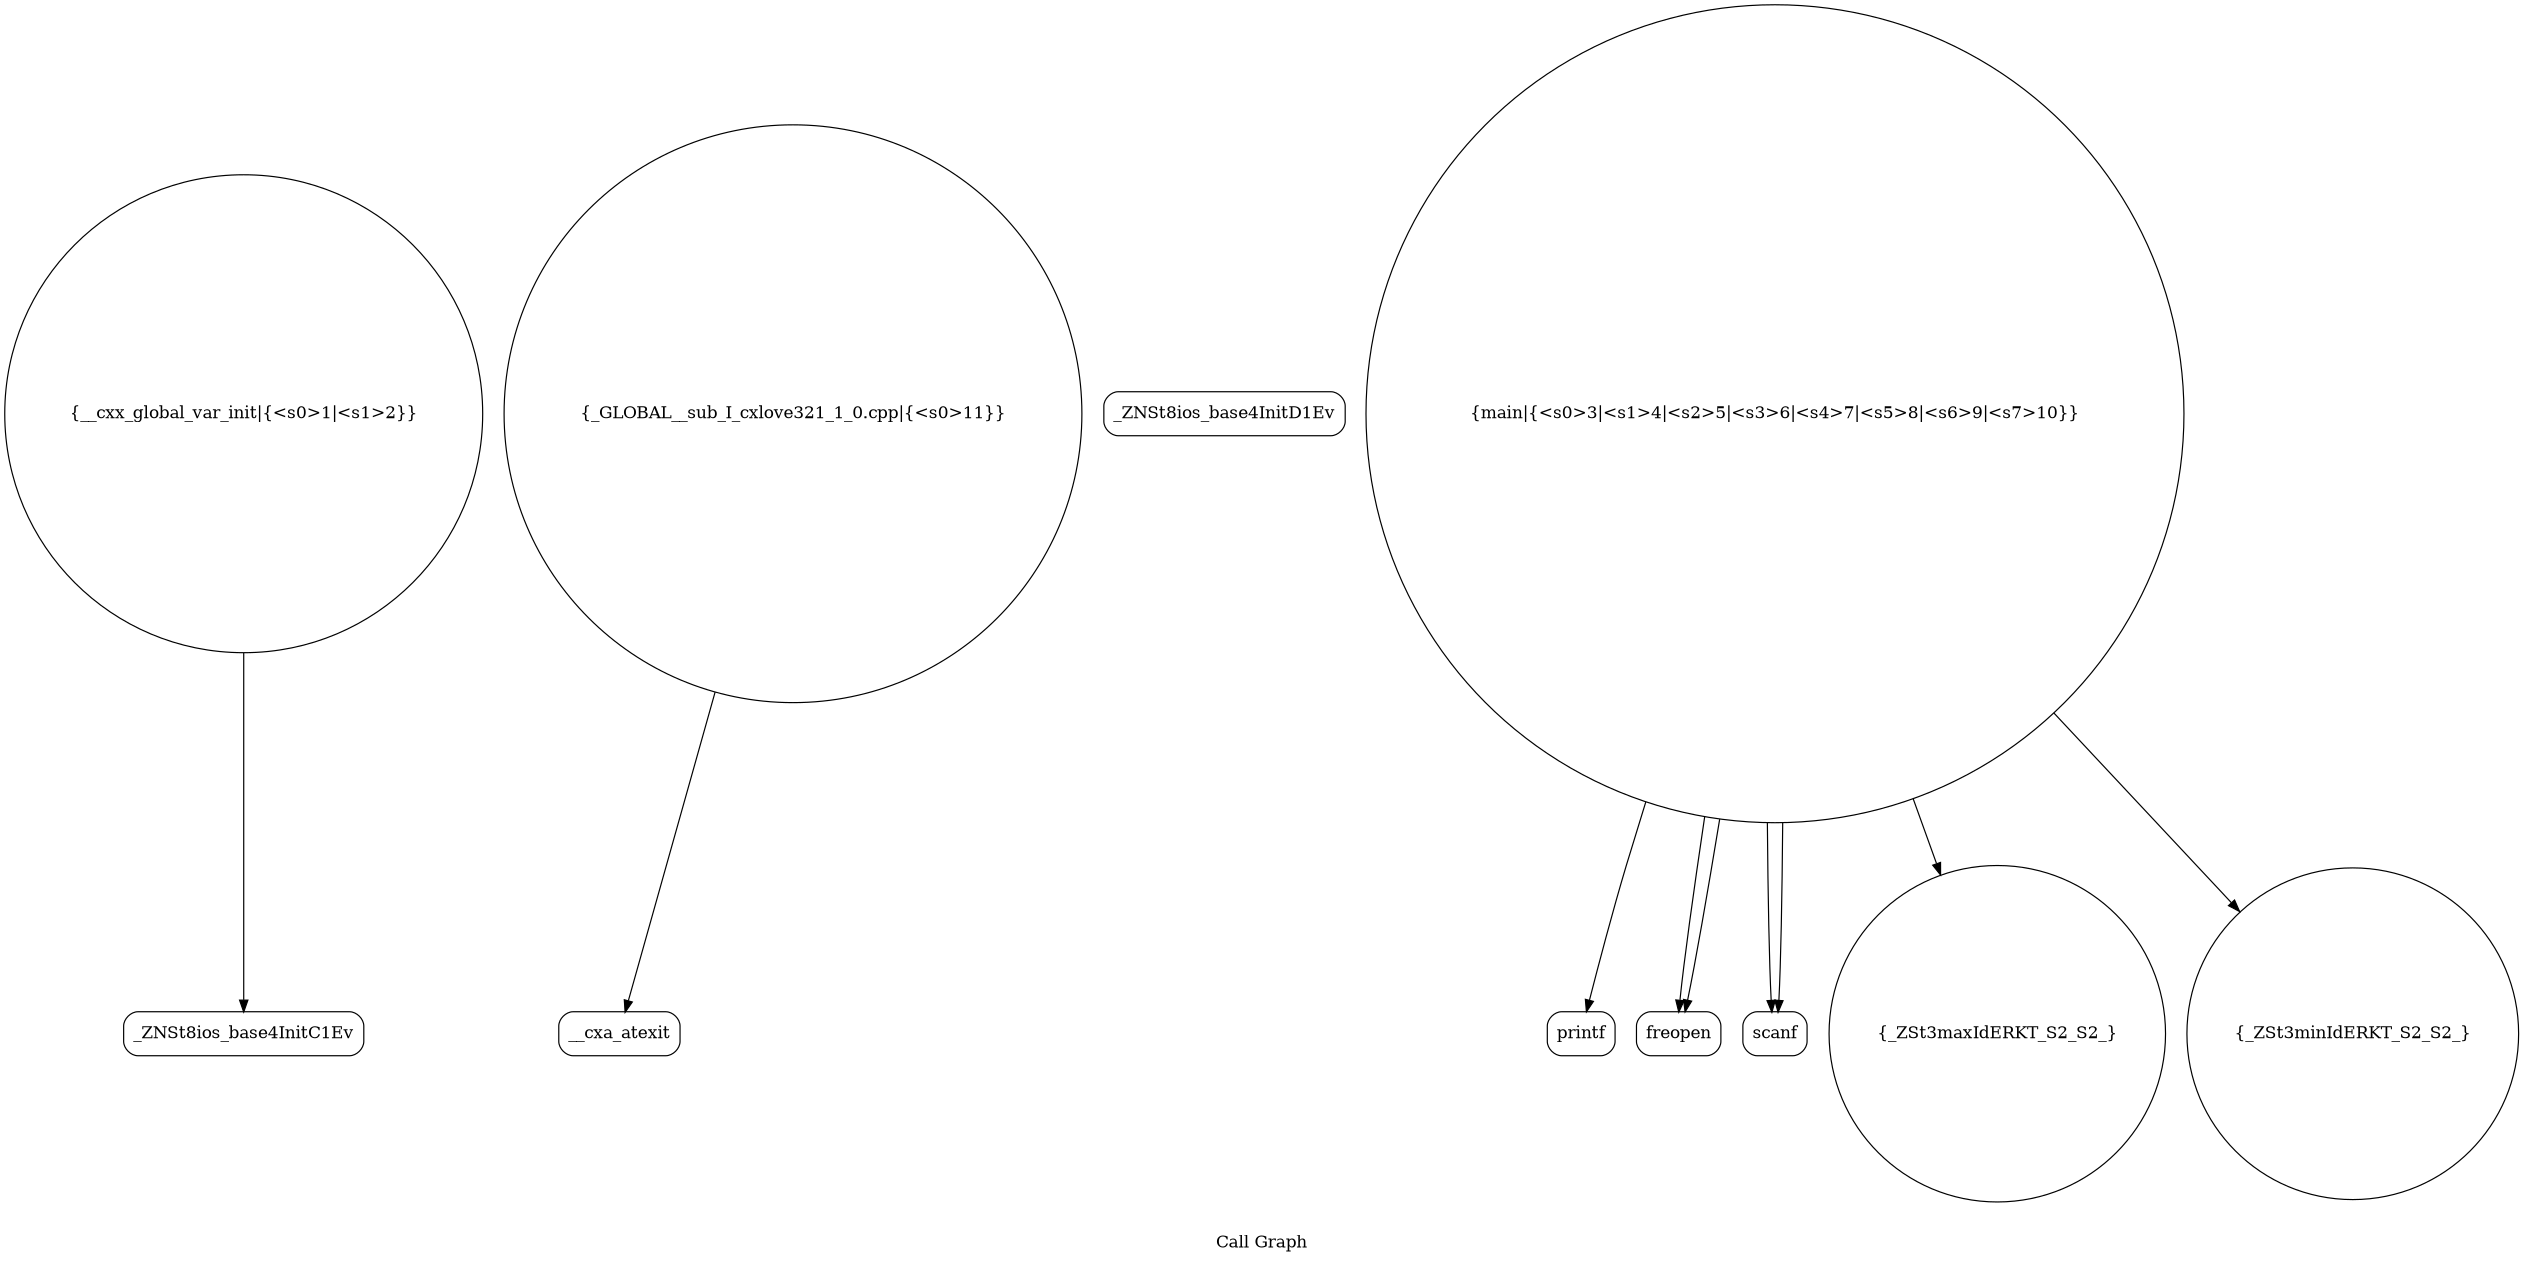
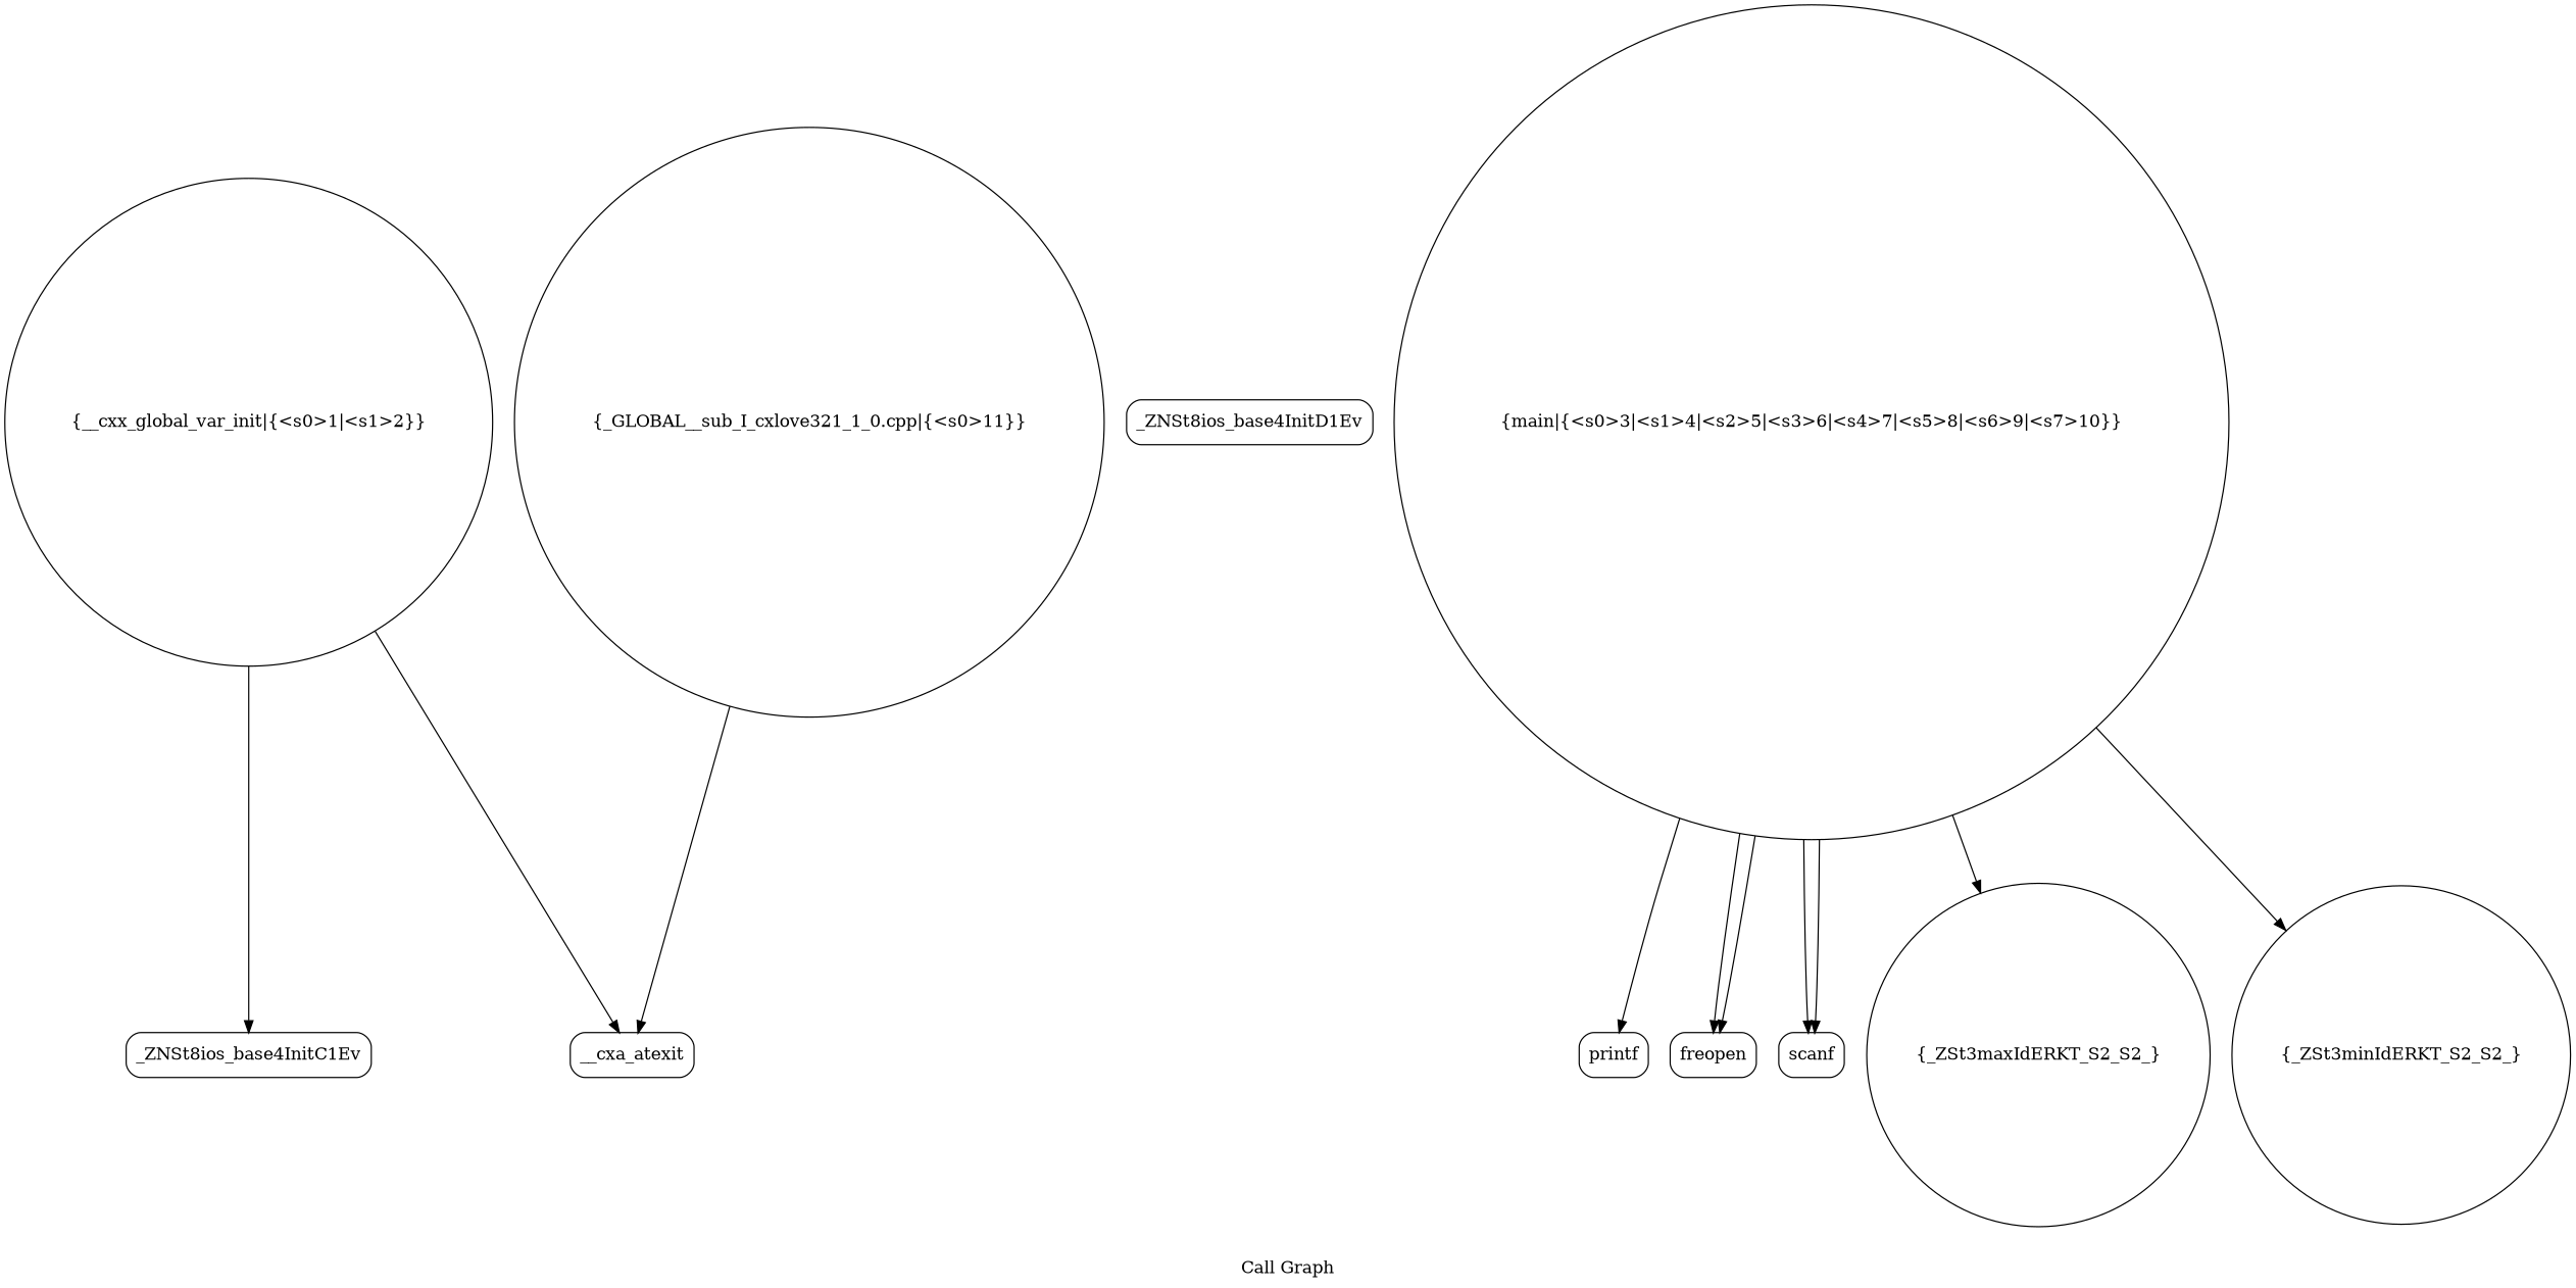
  digraph {
    label="Call Graph"
    node [shape=Mrecord]
    edge [color=black tailport=s0]
    n1 [label="{__cxx_global_var_init|{<s0>1|<s1>2}}" shape=circle]
    n2 [label="{_ZNSt8ios_base4InitC1Ev}"]
    n3 [label="{__cxa_atexit}"]
    n4 [label="{_ZNSt8ios_base4InitD1Ev}"]
    n5 [label="{printf}"]
    n6 [label="{main|{<s0>3|<s1>4|<s2>5|<s3>6|<s4>7|<s5>8|<s6>9|<s7>10}}" shape=circle]
    n7 [label="{freopen}"]
    n8 [label="{scanf}"]
    n9 [label="{_ZSt3maxIdERKT_S2_S2_}" shape=circle]
    n10 [label="{_ZSt3minIdERKT_S2_S2_}" shape=circle]
    n11 [label="{_GLOBAL__sub_I_cxlove321_1_0.cpp|{<s0>11}}" shape=circle]
    n1 -> n2
+   n1 -> n3 [tailport=s1]
    n6 -> n5 [tailport=s7]
    n6 -> n7
    n6 -> n7 [tailport=s1]
    n6 -> n8 [tailport=s2]
    n6 -> n8 [tailport=s3]
    n6 -> n9 [tailport=s5]
    n6 -> n10 [tailport=s6]
    n11 -> n3
  }
